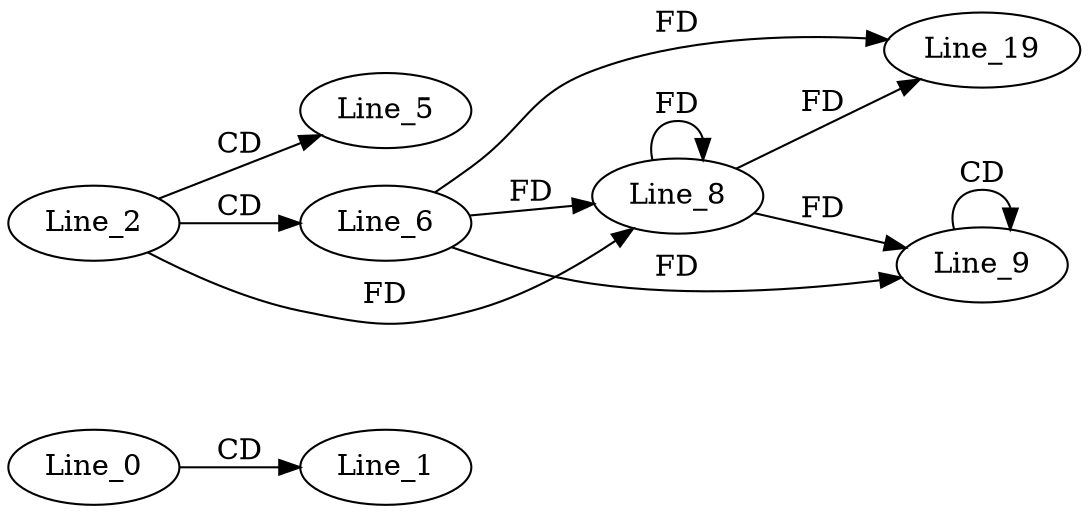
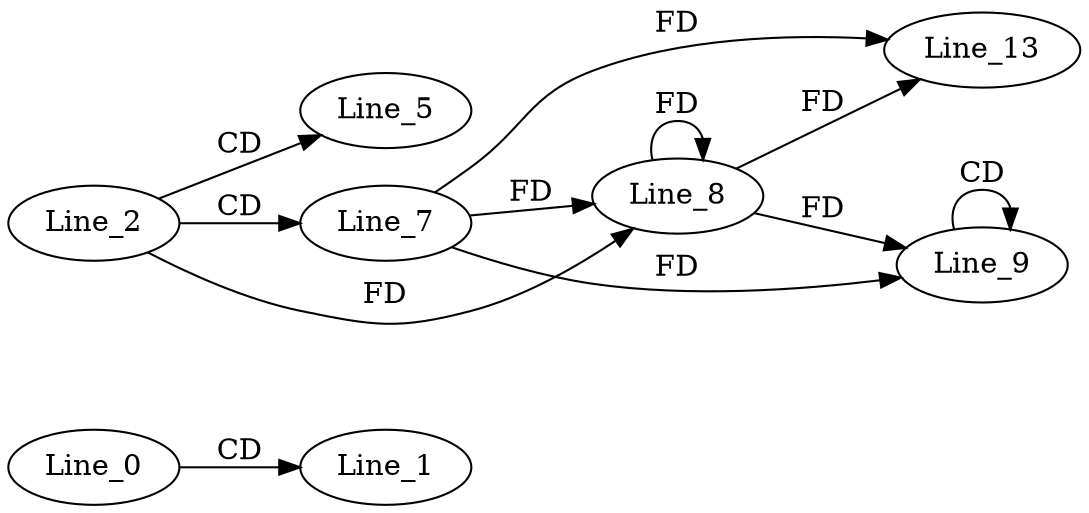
  digraph {
    rankdir=LR
    Line_0
    Line_1
    n3 [label=Line_5]
    Line_2
-   Line_6
+   Line_6 [label=Line_7]
    Line_8
    Line_9
-   Line_13 [label=Line_19]
+   Line_13
    Line_0 -> Line_1 [label=CD]
    Line_2 -> n3 [label=CD]
    Line_2 -> Line_6 [label=CD]
    Line_2 -> Line_8 [label=FD]
    Line_6 -> Line_8 [label=FD]
    Line_6 -> Line_9 [label=FD]
    Line_6 -> Line_13 [label=FD]
    Line_8 -> Line_8 [label=FD]
    Line_8 -> Line_9 [label=FD]
    Line_8 -> Line_13 [label=FD]
    Line_9 -> Line_9 [label=CD]
  }
